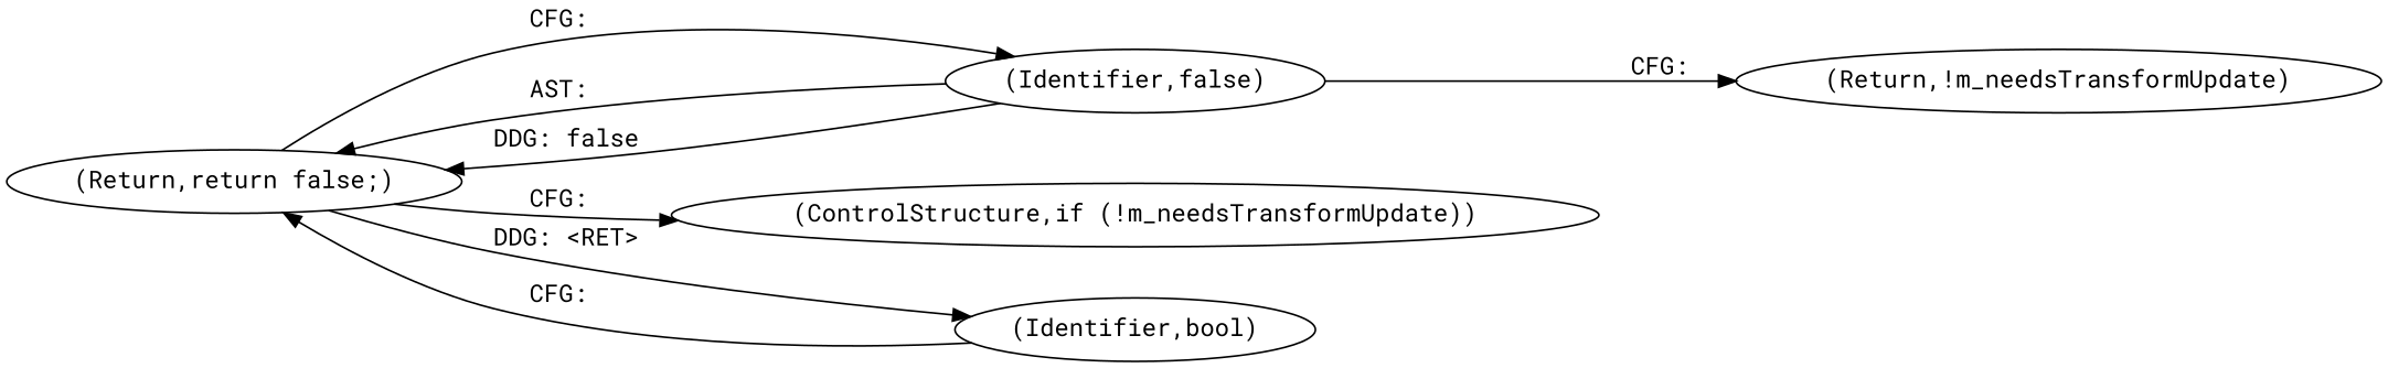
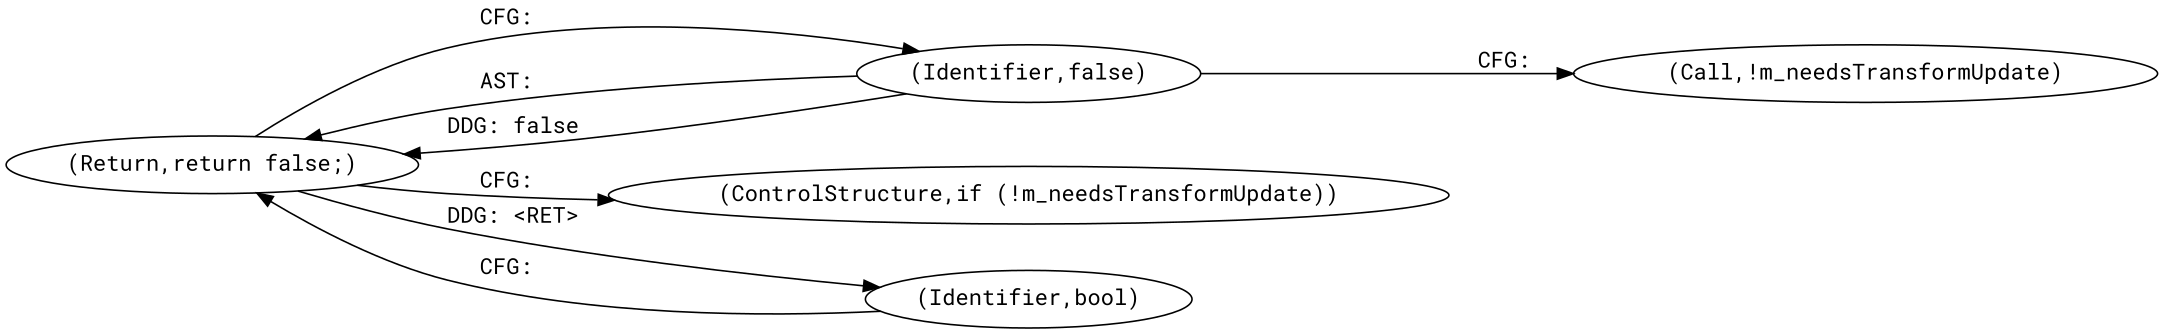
  digraph {
    fontname="Roboto Mono"
    rankdir=LR
    node [fontname="Roboto Mono"]
    edge [fontname="Roboto Mono"]
    n1 [label="(Return,return false;)"]
    n2 [label="(Identifier,false)"]
    n3 [label="(ControlStructure,if (!m_needsTransformUpdate))"]
    n4 [label="(Identifier,bool)"]
-   n5 [label="(Return,!m_needsTransformUpdate)"]
+   n5 [label="(Call,!m_needsTransformUpdate)"]
    n1 -> n2 [label="CFG: "]
    n1 -> n3 [label="CFG: "]
    n1 -> n4 [label="DDG: <RET>"]
    n2 -> n1 [label="AST: "]
    n2 -> n1 [label="DDG: false"]
    n2 -> n5 [label="CFG: "]
    n4 -> n1 [label="CFG: "]
  }
